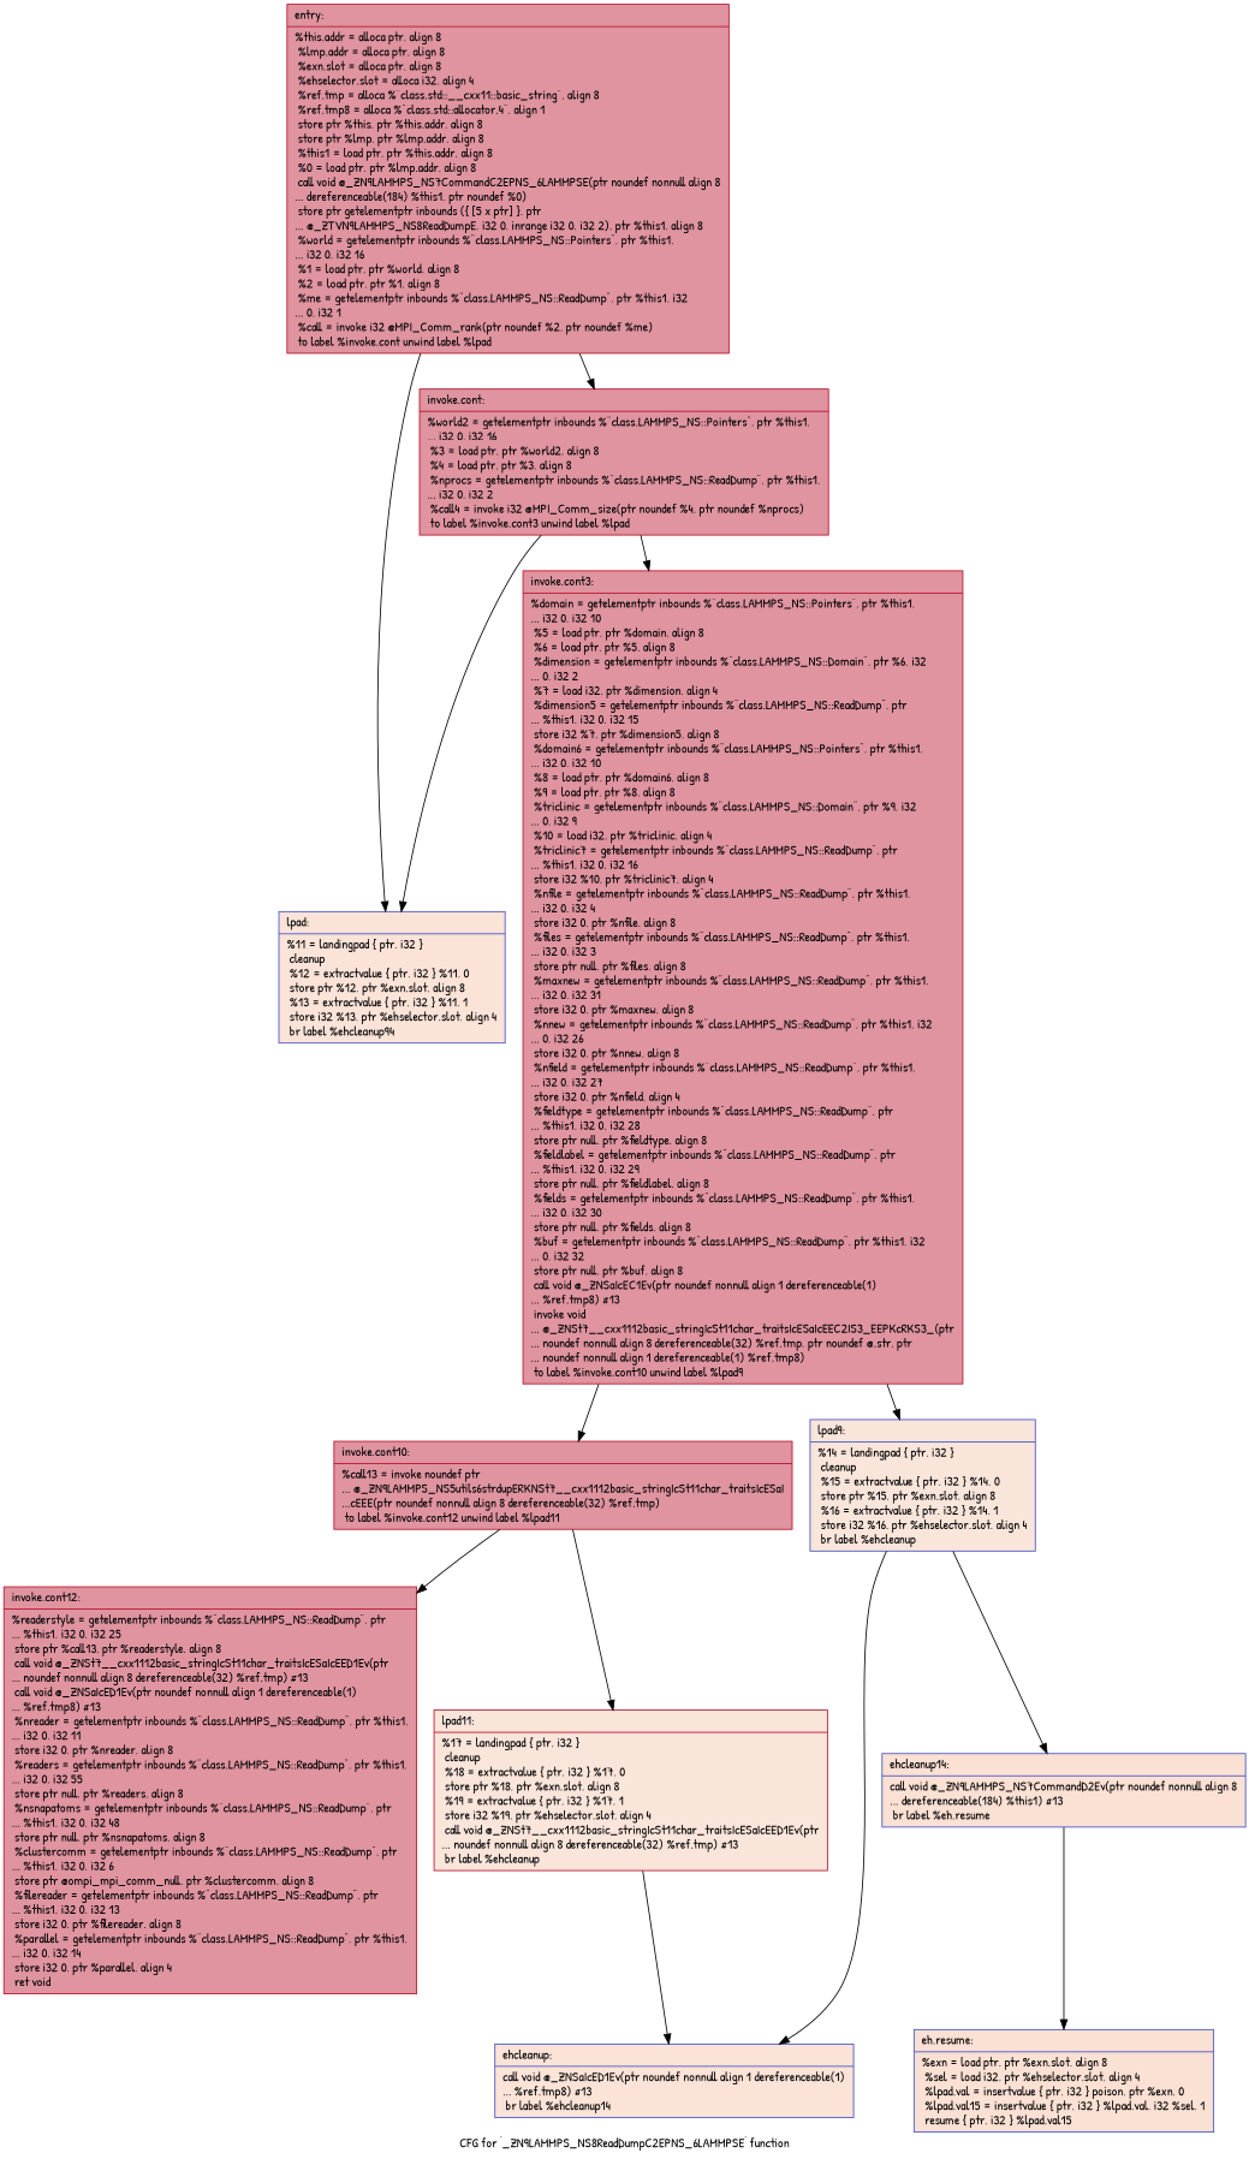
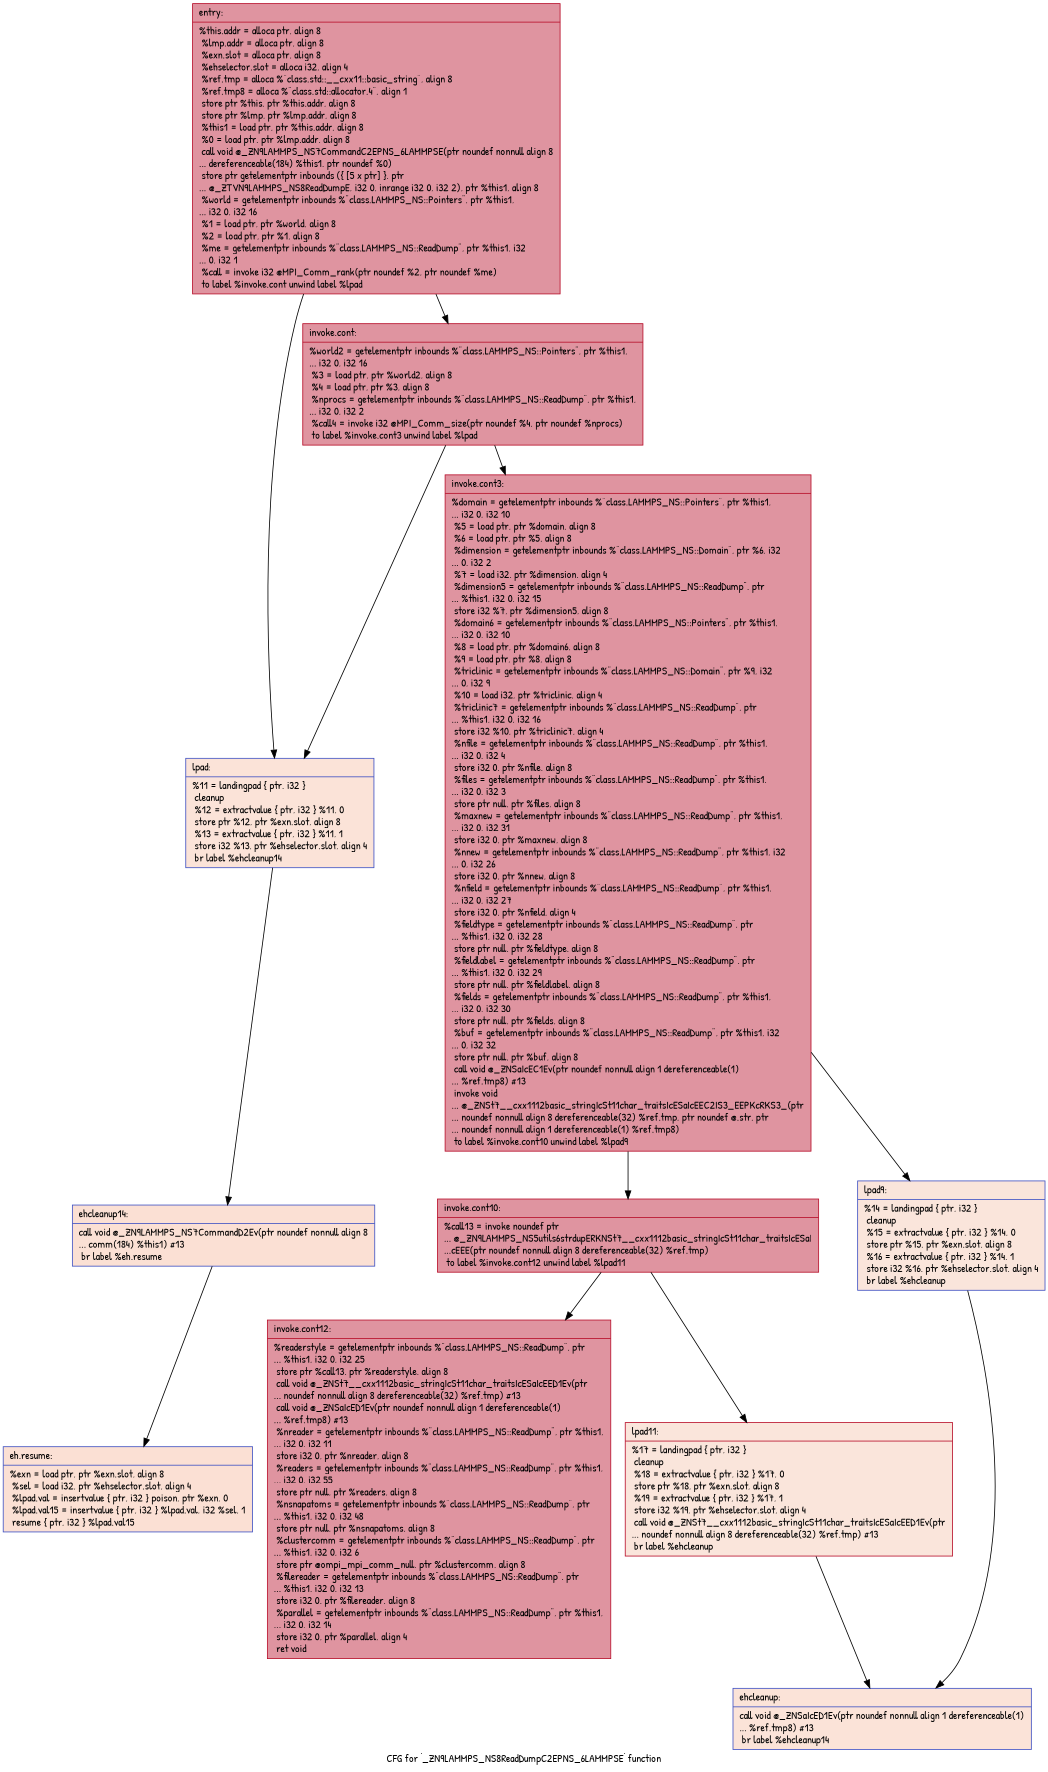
  digraph {
    fontname="Patrick Hand"
    label="CFG for '_ZN9LAMMPS_NS8ReadDumpC2EPNS_6LAMMPSE' function"
    node [color="#b70d28ff" fillcolor="#b70d2870" fontname="Patrick Hand" shape=record style=filled]
    edge [fontname="Patrick Hand"]
    n1 [label="{entry:\l|  %this.addr = alloca ptr, align 8\l  %lmp.addr = alloca ptr, align 8\l  %exn.slot = alloca ptr, align 8\l  %ehselector.slot = alloca i32, align 4\l  %ref.tmp = alloca %\"class.std::__cxx11::basic_string\", align 8\l  %ref.tmp8 = alloca %\"class.std::allocator.4\", align 1\l  store ptr %this, ptr %this.addr, align 8\l  store ptr %lmp, ptr %lmp.addr, align 8\l  %this1 = load ptr, ptr %this.addr, align 8\l  %0 = load ptr, ptr %lmp.addr, align 8\l  call void @_ZN9LAMMPS_NS7CommandC2EPNS_6LAMMPSE(ptr noundef nonnull align 8\l... dereferenceable(184) %this1, ptr noundef %0)\l  store ptr getelementptr inbounds (\{ [5 x ptr] \}, ptr\l... @_ZTVN9LAMMPS_NS8ReadDumpE, i32 0, inrange i32 0, i32 2), ptr %this1, align 8\l  %world = getelementptr inbounds %\"class.LAMMPS_NS::Pointers\", ptr %this1,\l... i32 0, i32 16\l  %1 = load ptr, ptr %world, align 8\l  %2 = load ptr, ptr %1, align 8\l  %me = getelementptr inbounds %\"class.LAMMPS_NS::ReadDump\", ptr %this1, i32\l... 0, i32 1\l  %call = invoke i32 @MPI_Comm_rank(ptr noundef %2, ptr noundef %me)\l          to label %invoke.cont unwind label %lpad\l}"]
    n2 [label="{invoke.cont:\l|  %world2 = getelementptr inbounds %\"class.LAMMPS_NS::Pointers\", ptr %this1,\l... i32 0, i32 16\l  %3 = load ptr, ptr %world2, align 8\l  %4 = load ptr, ptr %3, align 8\l  %nprocs = getelementptr inbounds %\"class.LAMMPS_NS::ReadDump\", ptr %this1,\l... i32 0, i32 2\l  %call4 = invoke i32 @MPI_Comm_size(ptr noundef %4, ptr noundef %nprocs)\l          to label %invoke.cont3 unwind label %lpad\l}"]
-   n3 [color="#3d50c3ff" fillcolor="#f6bfa670" label="{lpad:\l|  %11 = landingpad \{ ptr, i32 \}\l          cleanup\l  %12 = extractvalue \{ ptr, i32 \} %11, 0\l  store ptr %12, ptr %exn.slot, align 8\l  %13 = extractvalue \{ ptr, i32 \} %11, 1\l  store i32 %13, ptr %ehselector.slot, align 4\l  br label %ehcleanup94\l}"]
+   n3 [color="#3d50c3ff" fillcolor="#f6bfa670" label="{lpad:\l|  %11 = landingpad \{ ptr, i32 \}\l          cleanup\l  %12 = extractvalue \{ ptr, i32 \} %11, 0\l  store ptr %12, ptr %exn.slot, align 8\l  %13 = extractvalue \{ ptr, i32 \} %11, 1\l  store i32 %13, ptr %ehselector.slot, align 4\l  br label %ehcleanup14\l}"]
    n4 [label="{invoke.cont3:\l|  %domain = getelementptr inbounds %\"class.LAMMPS_NS::Pointers\", ptr %this1,\l... i32 0, i32 10\l  %5 = load ptr, ptr %domain, align 8\l  %6 = load ptr, ptr %5, align 8\l  %dimension = getelementptr inbounds %\"class.LAMMPS_NS::Domain\", ptr %6, i32\l... 0, i32 2\l  %7 = load i32, ptr %dimension, align 4\l  %dimension5 = getelementptr inbounds %\"class.LAMMPS_NS::ReadDump\", ptr\l... %this1, i32 0, i32 15\l  store i32 %7, ptr %dimension5, align 8\l  %domain6 = getelementptr inbounds %\"class.LAMMPS_NS::Pointers\", ptr %this1,\l... i32 0, i32 10\l  %8 = load ptr, ptr %domain6, align 8\l  %9 = load ptr, ptr %8, align 8\l  %triclinic = getelementptr inbounds %\"class.LAMMPS_NS::Domain\", ptr %9, i32\l... 0, i32 9\l  %10 = load i32, ptr %triclinic, align 4\l  %triclinic7 = getelementptr inbounds %\"class.LAMMPS_NS::ReadDump\", ptr\l... %this1, i32 0, i32 16\l  store i32 %10, ptr %triclinic7, align 4\l  %nfile = getelementptr inbounds %\"class.LAMMPS_NS::ReadDump\", ptr %this1,\l... i32 0, i32 4\l  store i32 0, ptr %nfile, align 8\l  %files = getelementptr inbounds %\"class.LAMMPS_NS::ReadDump\", ptr %this1,\l... i32 0, i32 3\l  store ptr null, ptr %files, align 8\l  %maxnew = getelementptr inbounds %\"class.LAMMPS_NS::ReadDump\", ptr %this1,\l... i32 0, i32 31\l  store i32 0, ptr %maxnew, align 8\l  %nnew = getelementptr inbounds %\"class.LAMMPS_NS::ReadDump\", ptr %this1, i32\l... 0, i32 26\l  store i32 0, ptr %nnew, align 8\l  %nfield = getelementptr inbounds %\"class.LAMMPS_NS::ReadDump\", ptr %this1,\l... i32 0, i32 27\l  store i32 0, ptr %nfield, align 4\l  %fieldtype = getelementptr inbounds %\"class.LAMMPS_NS::ReadDump\", ptr\l... %this1, i32 0, i32 28\l  store ptr null, ptr %fieldtype, align 8\l  %fieldlabel = getelementptr inbounds %\"class.LAMMPS_NS::ReadDump\", ptr\l... %this1, i32 0, i32 29\l  store ptr null, ptr %fieldlabel, align 8\l  %fields = getelementptr inbounds %\"class.LAMMPS_NS::ReadDump\", ptr %this1,\l... i32 0, i32 30\l  store ptr null, ptr %fields, align 8\l  %buf = getelementptr inbounds %\"class.LAMMPS_NS::ReadDump\", ptr %this1, i32\l... 0, i32 32\l  store ptr null, ptr %buf, align 8\l  call void @_ZNSaIcEC1Ev(ptr noundef nonnull align 1 dereferenceable(1)\l... %ref.tmp8) #13\l  invoke void\l... @_ZNSt7__cxx1112basic_stringIcSt11char_traitsIcESaIcEEC2IS3_EEPKcRKS3_(ptr\l... noundef nonnull align 8 dereferenceable(32) %ref.tmp, ptr noundef @.str, ptr\l... noundef nonnull align 1 dereferenceable(1) %ref.tmp8)\l          to label %invoke.cont10 unwind label %lpad9\l}"]
-   n5 [color="#3d50c3ff" fillcolor="#f7b99e70" label="{ehcleanup14:\l|  call void @_ZN9LAMMPS_NS7CommandD2Ev(ptr noundef nonnull align 8\l... dereferenceable(184) %this1) #13\l  br label %eh.resume\l}"]
+   n5 [color="#3d50c3ff" fillcolor="#f7b99e70" label="{ehcleanup14:\l|  call void @_ZN9LAMMPS_NS7CommandD2Ev(ptr noundef nonnull align 8\l... comm(184) %this1) #13\l  br label %eh.resume\l}"]
    n6 [label="{invoke.cont10:\l|  %call13 = invoke noundef ptr\l... @_ZN9LAMMPS_NS5utils6strdupERKNSt7__cxx1112basic_stringIcSt11char_traitsIcESaI\l...cEEE(ptr noundef nonnull align 8 dereferenceable(32) %ref.tmp)\l          to label %invoke.cont12 unwind label %lpad11\l}"]
    n7 [color="#3d50c3ff" fillcolor="#f4c5ad70" label="{lpad9:\l|  %14 = landingpad \{ ptr, i32 \}\l          cleanup\l  %15 = extractvalue \{ ptr, i32 \} %14, 0\l  store ptr %15, ptr %exn.slot, align 8\l  %16 = extractvalue \{ ptr, i32 \} %14, 1\l  store i32 %16, ptr %ehselector.slot, align 4\l  br label %ehcleanup\l}"]
    n8 [color="#3d50c3ff" fillcolor="#f7b99e70" label="{eh.resume:\l|  %exn = load ptr, ptr %exn.slot, align 8\l  %sel = load i32, ptr %ehselector.slot, align 4\l  %lpad.val = insertvalue \{ ptr, i32 \} poison, ptr %exn, 0\l  %lpad.val15 = insertvalue \{ ptr, i32 \} %lpad.val, i32 %sel, 1\l  resume \{ ptr, i32 \} %lpad.val15\l}"]
    n9 [label="{invoke.cont12:\l|  %readerstyle = getelementptr inbounds %\"class.LAMMPS_NS::ReadDump\", ptr\l... %this1, i32 0, i32 25\l  store ptr %call13, ptr %readerstyle, align 8\l  call void @_ZNSt7__cxx1112basic_stringIcSt11char_traitsIcESaIcEED1Ev(ptr\l... noundef nonnull align 8 dereferenceable(32) %ref.tmp) #13\l  call void @_ZNSaIcED1Ev(ptr noundef nonnull align 1 dereferenceable(1)\l... %ref.tmp8) #13\l  %nreader = getelementptr inbounds %\"class.LAMMPS_NS::ReadDump\", ptr %this1,\l... i32 0, i32 11\l  store i32 0, ptr %nreader, align 8\l  %readers = getelementptr inbounds %\"class.LAMMPS_NS::ReadDump\", ptr %this1,\l... i32 0, i32 55\l  store ptr null, ptr %readers, align 8\l  %nsnapatoms = getelementptr inbounds %\"class.LAMMPS_NS::ReadDump\", ptr\l... %this1, i32 0, i32 48\l  store ptr null, ptr %nsnapatoms, align 8\l  %clustercomm = getelementptr inbounds %\"class.LAMMPS_NS::ReadDump\", ptr\l... %this1, i32 0, i32 6\l  store ptr @ompi_mpi_comm_null, ptr %clustercomm, align 8\l  %filereader = getelementptr inbounds %\"class.LAMMPS_NS::ReadDump\", ptr\l... %this1, i32 0, i32 13\l  store i32 0, ptr %filereader, align 8\l  %parallel = getelementptr inbounds %\"class.LAMMPS_NS::ReadDump\", ptr %this1,\l... i32 0, i32 14\l  store i32 0, ptr %parallel, align 4\l  ret void\l}"]
    n10 [fillcolor="#f4c5ad70" label="{lpad11:\l|  %17 = landingpad \{ ptr, i32 \}\l          cleanup\l  %18 = extractvalue \{ ptr, i32 \} %17, 0\l  store ptr %18, ptr %exn.slot, align 8\l  %19 = extractvalue \{ ptr, i32 \} %17, 1\l  store i32 %19, ptr %ehselector.slot, align 4\l  call void @_ZNSt7__cxx1112basic_stringIcSt11char_traitsIcESaIcEED1Ev(ptr\l... noundef nonnull align 8 dereferenceable(32) %ref.tmp) #13\l  br label %ehcleanup\l}"]
    n11 [color="#3d50c3ff" fillcolor="#f6bfa670" label="{ehcleanup:\l|  call void @_ZNSaIcED1Ev(ptr noundef nonnull align 1 dereferenceable(1)\l... %ref.tmp8) #13\l  br label %ehcleanup14\l}"]
    n1 -> n2
    n1 -> n3
    n2 -> n3
    n2 -> n4
-   n7 -> n5
+   n3 -> n5
    n4 -> n6
    n4 -> n7
    n5 -> n8
    n6 -> n9
    n6 -> n10
    n7 -> n11
    n10 -> n11
  }
